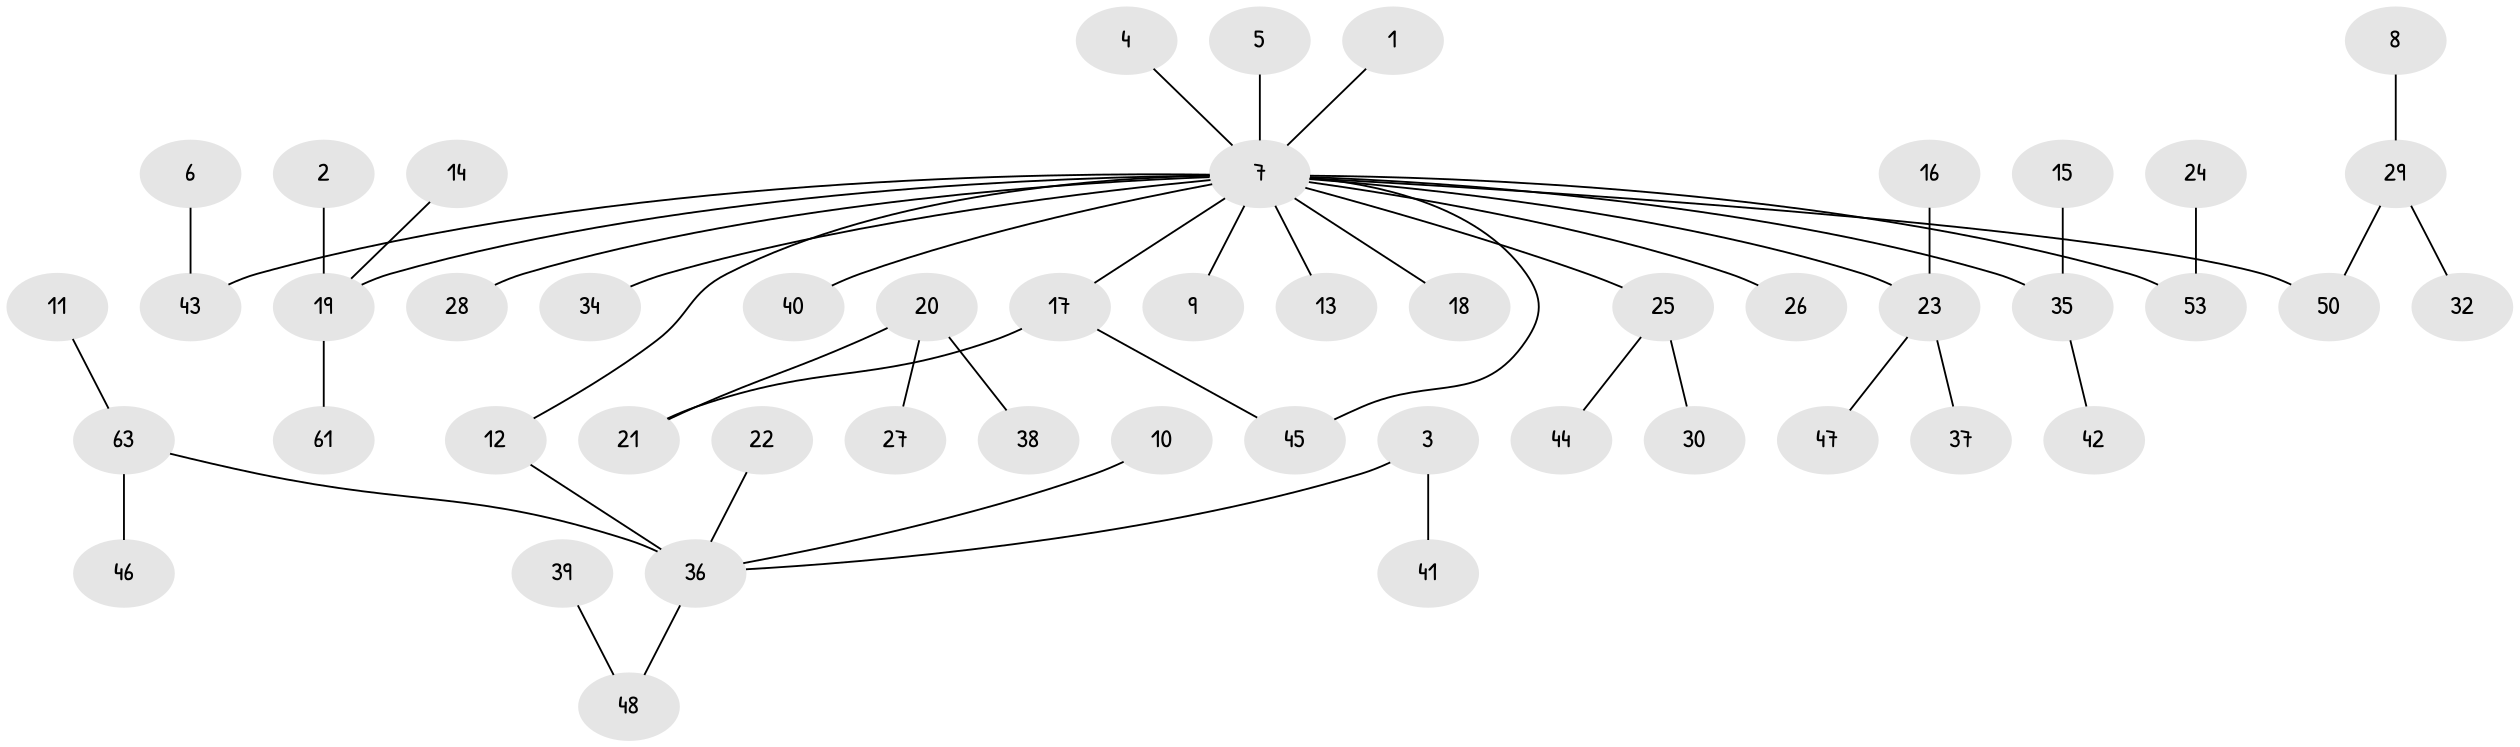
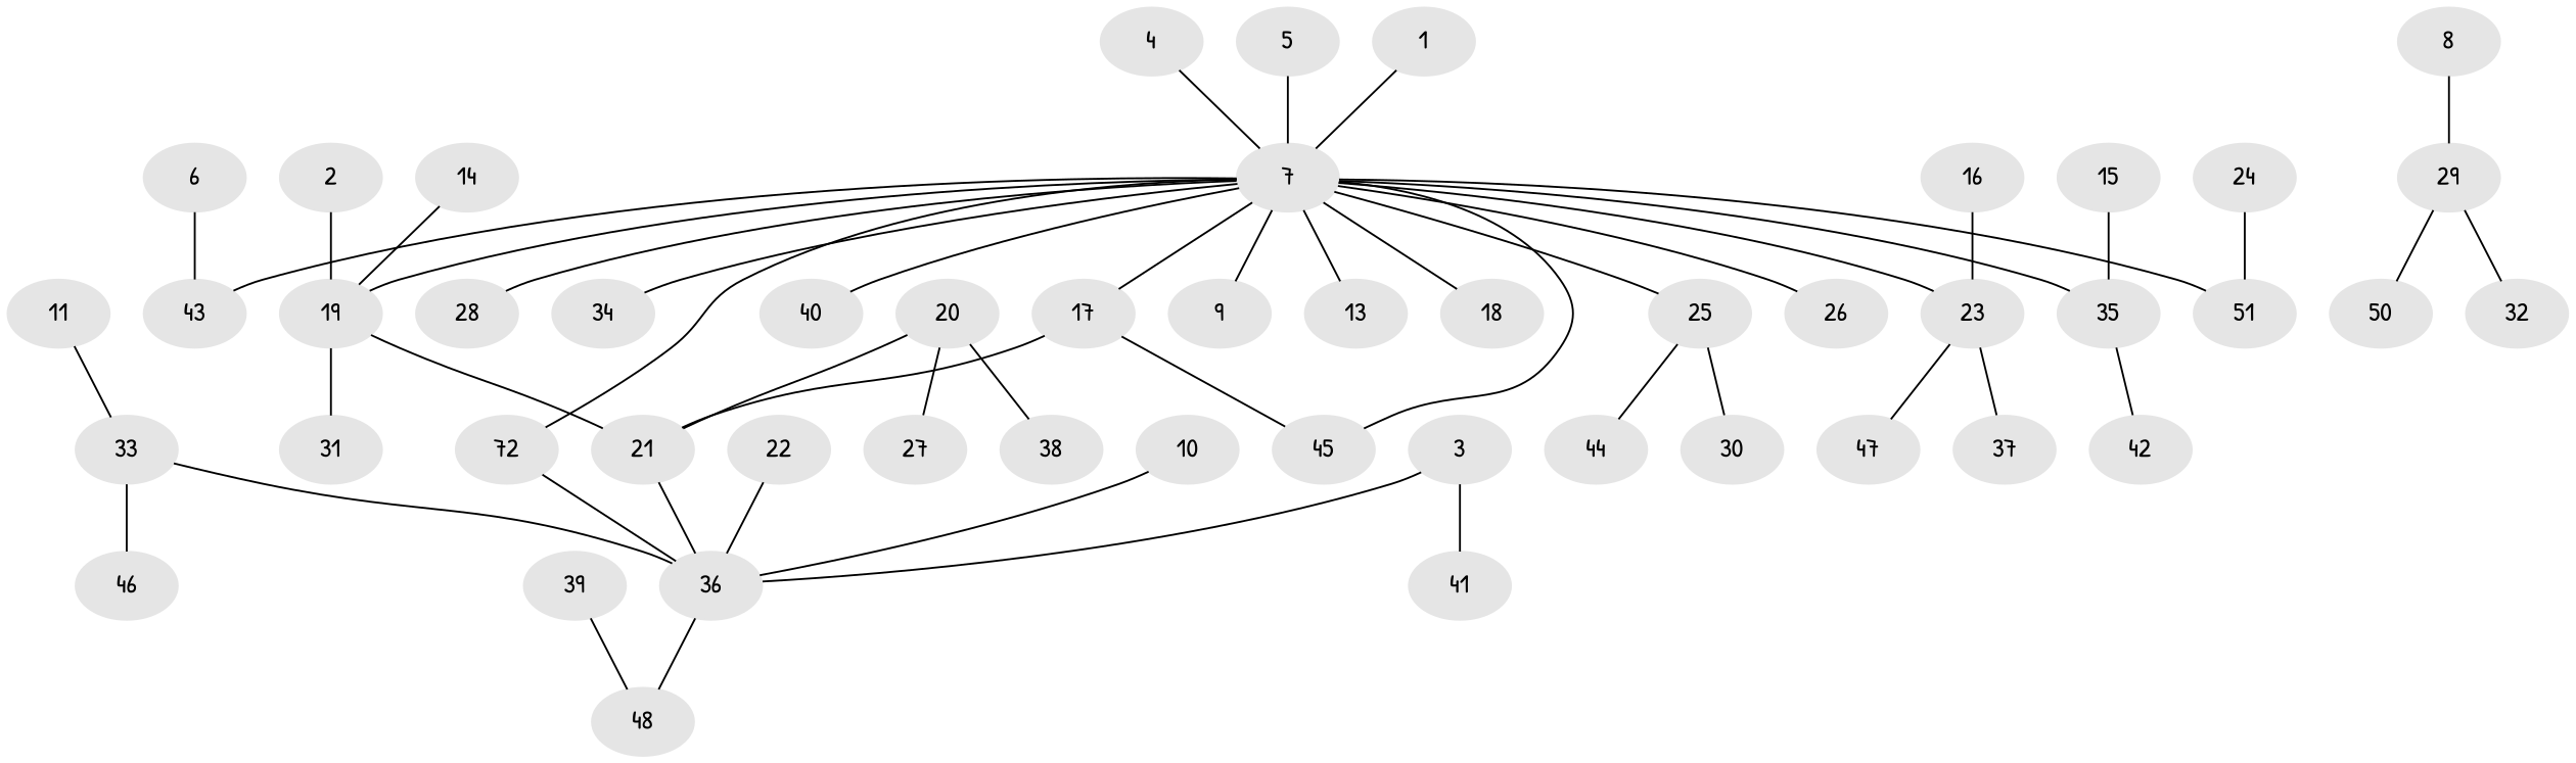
  graph {
    fontname="Patrick Hand"
    node [color=gray90 fontname="Patrick Hand" style=filled]
    edge [fontname="Patrick Hand" weight=1.0]
    1
    7
    19
    43
    9
-   12
+   12 [label=72]
    13
    17
    18
    23
    25
    26
    28
    34
    35
    40
    45
    50
-   51 [label=53]
+   51
    2
    21
-   31 [label=61]
+   31
    3
    36
    41
    48
    4
    5
    6
    37
    47
    30
    44
    42
    8
    29
    32
    10
    11
-   33 [label=63]
+   33
    46
    14
    15
    16
    20
    27
    38
    22
    24
    39
    1 -- 7
    7 -- 19
    7 -- 43 [weight=2.0]
    7 -- 9
    7 -- 12
    7 -- 13
    7 -- 17
    7 -- 18
    7 -- 23
    7 -- 25
    7 -- 26
    7 -- 28
    7 -- 34
    7 -- 35
    7 -- 40
    7 -- 45
-   7 -- 50
    7 -- 51
+   19 -- 21
    19 -- 31
    12 -- 36
    17 -- 45
    17 -- 21
    23 -- 37
    23 -- 47
    25 -- 30
    25 -- 44
    35 -- 42
    2 -- 19
+   21 -- 36
    3 -- 36
    3 -- 41
    36 -- 48
    4 -- 7
    5 -- 7
    6 -- 43
    8 -- 29
    29 -- 50
    29 -- 32
    10 -- 36
    11 -- 33
    33 -- 36
    33 -- 46
    14 -- 19
    15 -- 35
    16 -- 23
    20 -- 21
    20 -- 27
    20 -- 38
    22 -- 36
    24 -- 51
    39 -- 48
  }
